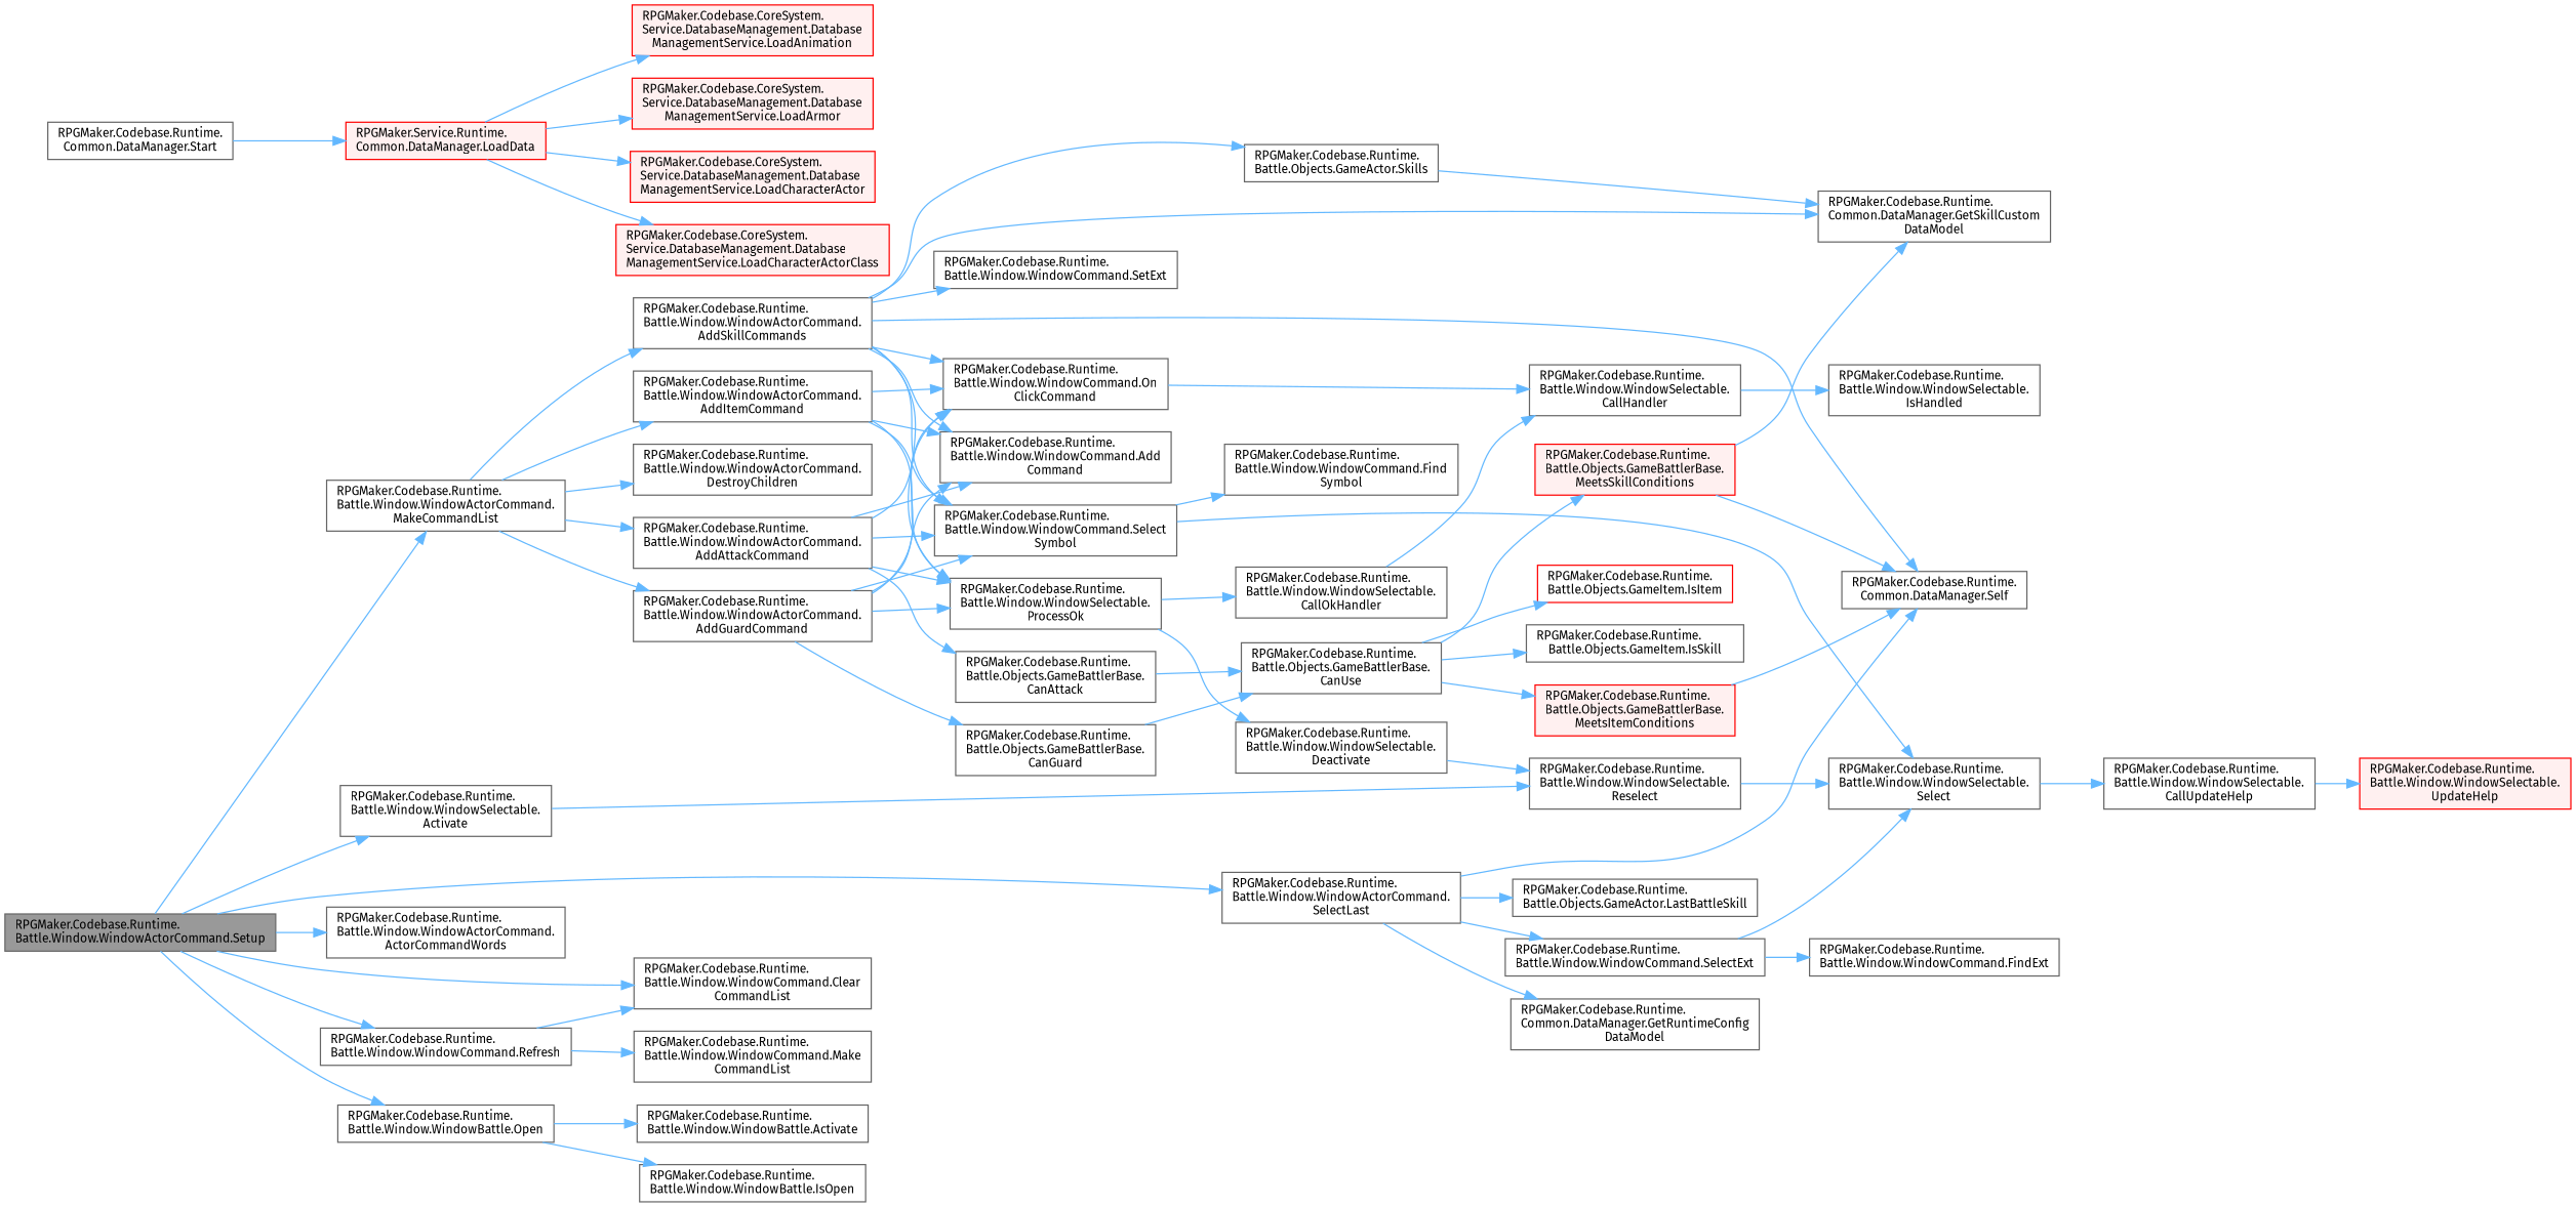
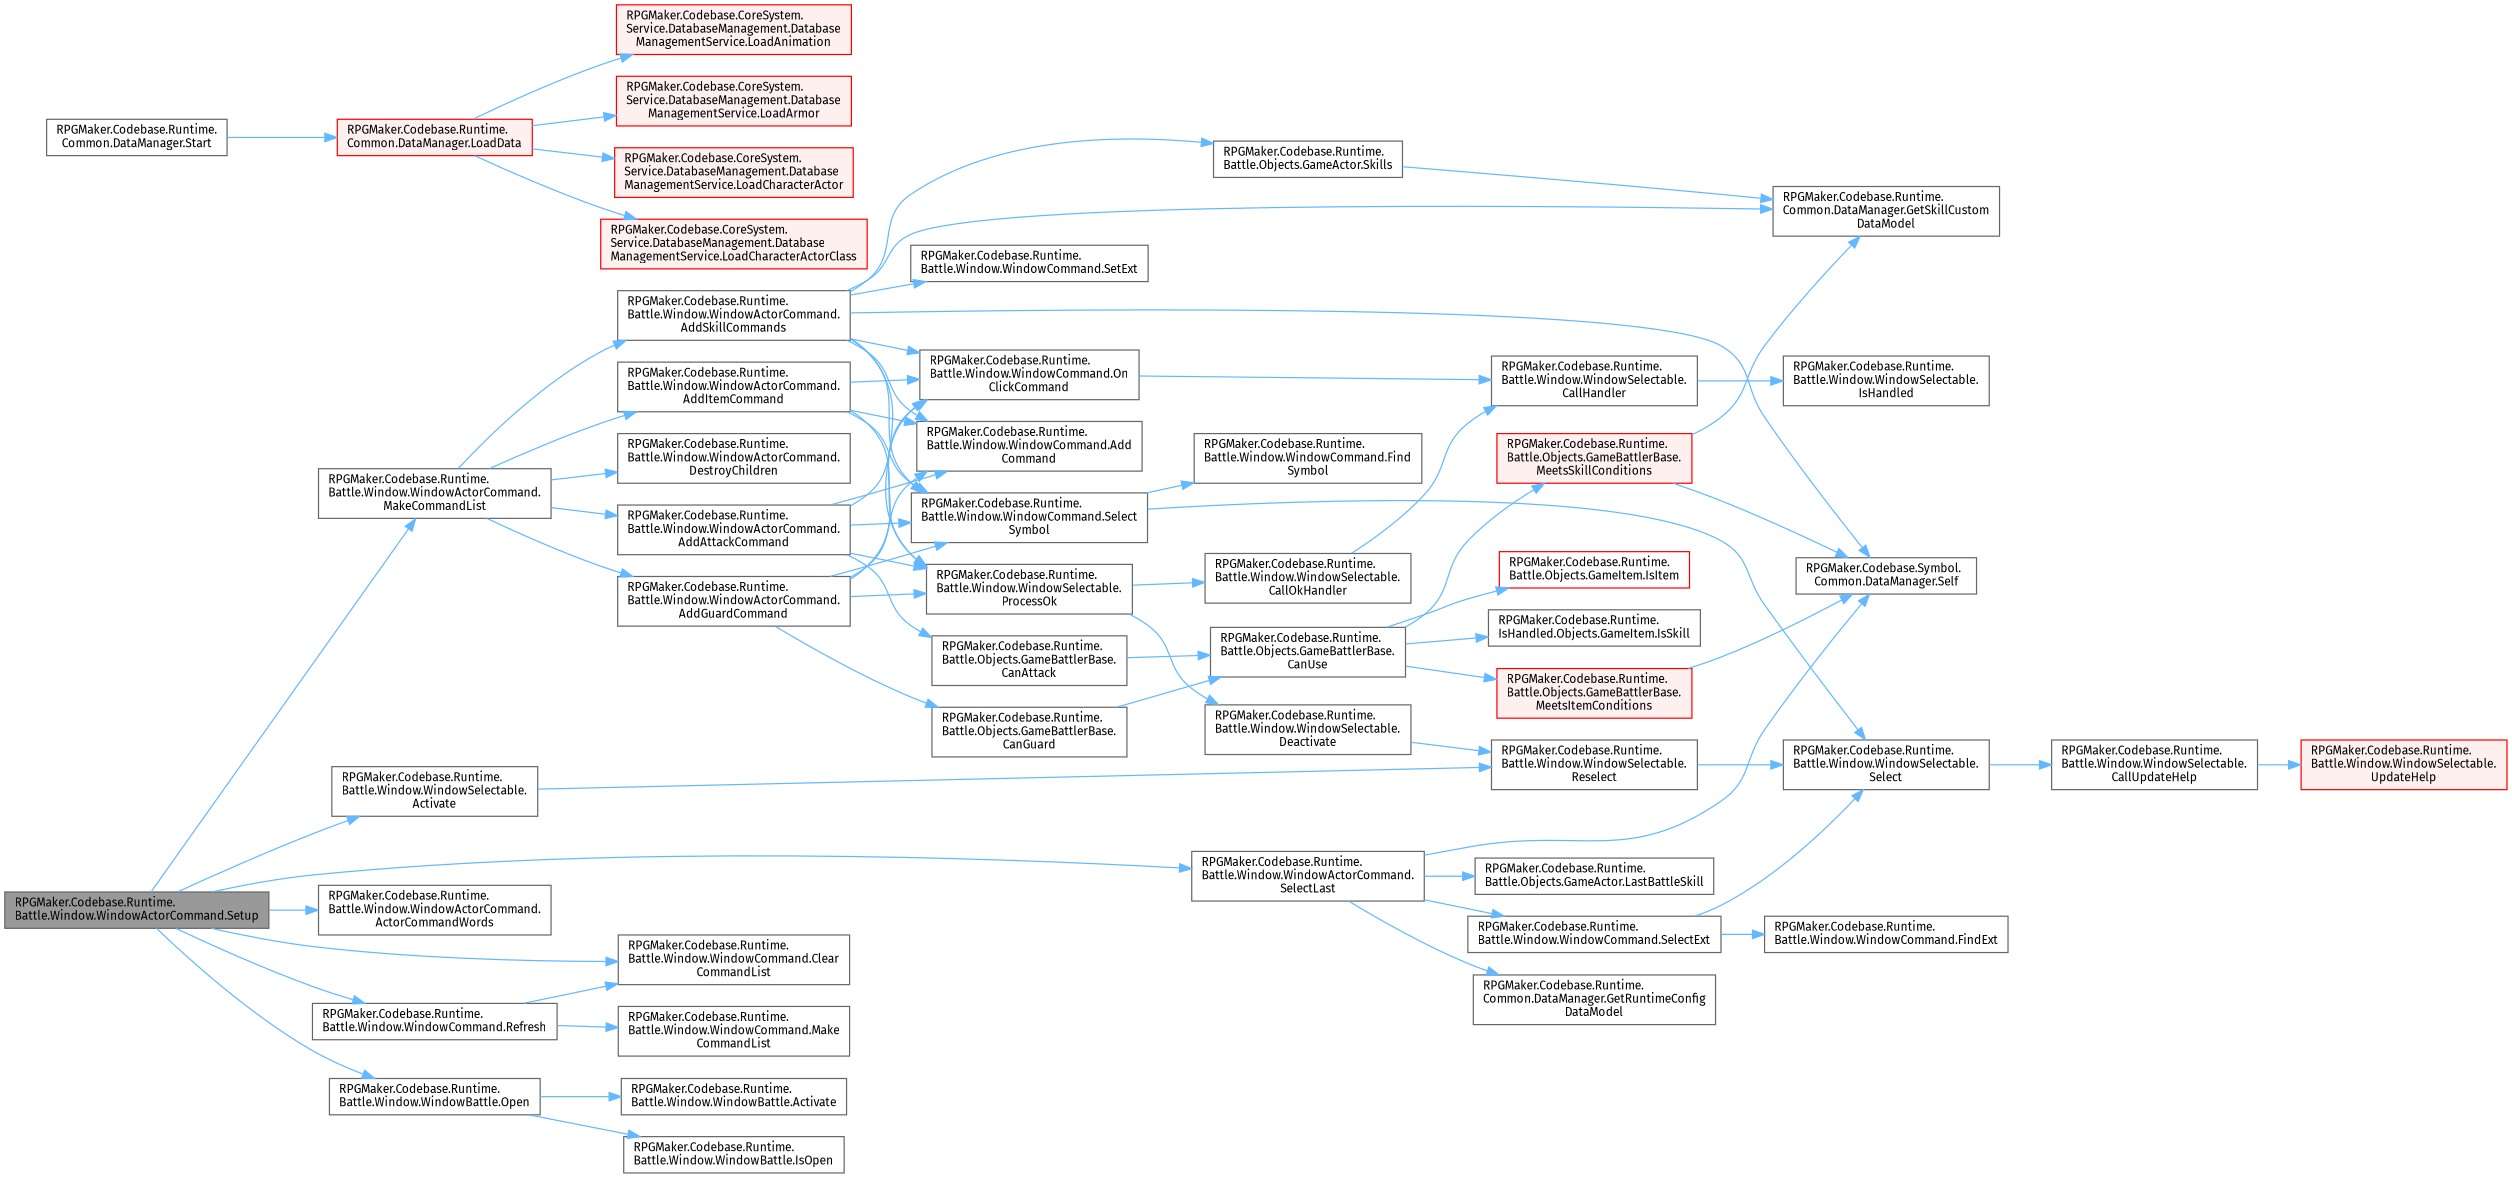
  digraph {
    fontname="Fira Sans"
    rankdir=LR
    node [color=grey40 fillcolor=white fontname="Fira Sans" fontsize=10 shape=box style=filled]
    edge [color=steelblue1 fontname="Fira Sans" fontsize=10 labelfontname=Helvetica labelfontsize=10 style=solid]
    n1 [color=gray40 fillcolor=grey60 fontcolor=black height=0.2 label="RPGMaker.Codebase.Runtime.\lBattle.Window.WindowActorCommand.Setup" width=0.4]
    n2 [height=0.2 label="RPGMaker.Codebase.Runtime.\lBattle.Window.WindowSelectable.\lActivate" width=0.4]
    n3 [height=0.2 label="RPGMaker.Codebase.Runtime.\lBattle.Window.WindowActorCommand.\lActorCommandWords" width=0.4]
    n4 [height=0.2 label="RPGMaker.Codebase.Runtime.\lBattle.Window.WindowCommand.Clear\lCommandList" width=0.4]
    n5 [height=0.2 label="RPGMaker.Codebase.Runtime.\lBattle.Window.WindowActorCommand.\lMakeCommandList" width=0.4]
    n6 [height=0.2 label="RPGMaker.Codebase.Runtime.\lBattle.Window.WindowBattle.Open" width=0.4]
    n7 [height=0.2 label="RPGMaker.Codebase.Runtime.\lBattle.Window.WindowCommand.Refresh" width=0.4]
    n8 [height=0.2 label="RPGMaker.Codebase.Runtime.\lBattle.Window.WindowActorCommand.\lSelectLast" width=0.4]
    n9 [height=0.2 label="RPGMaker.Codebase.Runtime.\lBattle.Window.WindowSelectable.\lReselect" width=0.4]
    n10 [height=0.2 label="RPGMaker.Codebase.Runtime.\lBattle.Window.WindowActorCommand.\lAddAttackCommand" width=0.4]
    n11 [height=0.2 label="RPGMaker.Codebase.Runtime.\lBattle.Window.WindowActorCommand.\lAddGuardCommand" width=0.4]
    n12 [height=0.2 label="RPGMaker.Codebase.Runtime.\lBattle.Window.WindowActorCommand.\lAddItemCommand" width=0.4]
    n13 [height=0.2 label="RPGMaker.Codebase.Runtime.\lBattle.Window.WindowActorCommand.\lAddSkillCommands" width=0.4]
    n14 [height=0.2 label="RPGMaker.Codebase.Runtime.\lBattle.Window.WindowActorCommand.\lDestroyChildren" width=0.4]
    n15 [height=0.2 label="RPGMaker.Codebase.Runtime.\lBattle.Window.WindowBattle.Activate" width=0.4]
    n16 [height=0.2 label="RPGMaker.Codebase.Runtime.\lBattle.Window.WindowBattle.IsOpen" width=0.4]
    n17 [height=0.2 label="RPGMaker.Codebase.Runtime.\lBattle.Window.WindowCommand.Make\lCommandList" width=0.4]
-   n18 [height=0.2 label="RPGMaker.Codebase.Runtime.\lCommon.DataManager.Self" width=0.4]
+   n18 [height=0.2 label="RPGMaker.Codebase.Symbol.\lCommon.DataManager.Self" width=0.4]
    n19 [height=0.2 label="RPGMaker.Codebase.Runtime.\lCommon.DataManager.GetRuntimeConfig\lDataModel" width=0.4]
    n20 [height=0.2 label="RPGMaker.Codebase.Runtime.\lBattle.Objects.GameActor.LastBattleSkill" width=0.4]
    n21 [height=0.2 label="RPGMaker.Codebase.Runtime.\lBattle.Window.WindowCommand.SelectExt" width=0.4]
    n22 [height=0.2 label="RPGMaker.Codebase.Runtime.\lBattle.Window.WindowSelectable.\lSelect" width=0.4]
    n23 [height=0.2 label="RPGMaker.Codebase.Runtime.\lBattle.Window.WindowSelectable.\lCallUpdateHelp" width=0.4]
    n24 [color=red fillcolor="#FFF0F0" height=0.2 label="RPGMaker.Codebase.Runtime.\lBattle.Window.WindowSelectable.\lUpdateHelp" width=0.4]
    n25 [height=0.2 label="RPGMaker.Codebase.Runtime.\lBattle.Window.WindowCommand.Add\lCommand" width=0.4]
    n26 [height=0.2 label="RPGMaker.Codebase.Runtime.\lBattle.Objects.GameBattlerBase.\lCanAttack" width=0.4]
    n27 [height=0.2 label="RPGMaker.Codebase.Runtime.\lBattle.Window.WindowCommand.On\lClickCommand" width=0.4]
    n28 [height=0.2 label="RPGMaker.Codebase.Runtime.\lBattle.Window.WindowSelectable.\lProcessOk" width=0.4]
    n29 [height=0.2 label="RPGMaker.Codebase.Runtime.\lBattle.Window.WindowCommand.Select\lSymbol" width=0.4]
    n30 [height=0.2 label="RPGMaker.Codebase.Runtime.\lBattle.Objects.GameBattlerBase.\lCanGuard" width=0.4]
    n31 [height=0.2 label="RPGMaker.Codebase.Runtime.\lCommon.DataManager.GetSkillCustom\lDataModel" width=0.4]
    n32 [height=0.2 label="RPGMaker.Codebase.Runtime.\lBattle.Window.WindowCommand.SetExt" width=0.4]
    n33 [height=0.2 label="RPGMaker.Codebase.Runtime.\lBattle.Objects.GameActor.Skills" width=0.4]
    n34 [height=0.2 label="RPGMaker.Codebase.Runtime.\lBattle.Objects.GameBattlerBase.\lCanUse" width=0.4]
    n35 [height=0.2 label="RPGMaker.Codebase.Runtime.\lBattle.Window.WindowSelectable.\lCallHandler" width=0.4]
    n36 [height=0.2 label="RPGMaker.Codebase.Runtime.\lBattle.Window.WindowSelectable.\lCallOkHandler" width=0.4]
    n37 [height=0.2 label="RPGMaker.Codebase.Runtime.\lBattle.Window.WindowSelectable.\lDeactivate" width=0.4]
    n38 [height=0.2 label="RPGMaker.Codebase.Runtime.\lBattle.Window.WindowCommand.Find\lSymbol" width=0.4]
    n39 [color=red height=0.2 label="RPGMaker.Codebase.Runtime.\lBattle.Objects.GameItem.IsItem" width=0.4]
-   n40 [height=0.2 label="RPGMaker.Codebase.Runtime.\lBattle.Objects.GameItem.IsSkill" width=0.4]
+   n40 [height=0.2 label="RPGMaker.Codebase.Runtime.\lIsHandled.Objects.GameItem.IsSkill" width=0.4]
    n41 [color=red fillcolor="#FFF0F0" height=0.2 label="RPGMaker.Codebase.Runtime.\lBattle.Objects.GameBattlerBase.\lMeetsItemConditions" width=0.4]
    n42 [color=red fillcolor="#FFF0F0" height=0.2 label="RPGMaker.Codebase.Runtime.\lBattle.Objects.GameBattlerBase.\lMeetsSkillConditions" width=0.4]
    n43 [height=0.2 label="RPGMaker.Codebase.Runtime.\lCommon.DataManager.Start" width=0.4]
-   n44 [color=red fillcolor="#FFF0F0" height=0.2 label="RPGMaker.Service.Runtime.\lCommon.DataManager.LoadData" width=0.4]
+   n44 [color=red fillcolor="#FFF0F0" height=0.2 label="RPGMaker.Codebase.Runtime.\lCommon.DataManager.LoadData" width=0.4]
    n45 [color=red fillcolor="#FFF0F0" height=0.2 label="RPGMaker.Codebase.CoreSystem.\lService.DatabaseManagement.Database\lManagementService.LoadAnimation" width=0.4]
    n46 [color=red fillcolor="#FFF0F0" height=0.2 label="RPGMaker.Codebase.CoreSystem.\lService.DatabaseManagement.Database\lManagementService.LoadArmor" width=0.4]
    n47 [color=red fillcolor="#FFF0F0" height=0.2 label="RPGMaker.Codebase.CoreSystem.\lService.DatabaseManagement.Database\lManagementService.LoadCharacterActor" width=0.4]
    n48 [color=red fillcolor="#FFF0F0" height=0.2 label="RPGMaker.Codebase.CoreSystem.\lService.DatabaseManagement.Database\lManagementService.LoadCharacterActorClass" width=0.4]
    n49 [height=0.2 label="RPGMaker.Codebase.Runtime.\lBattle.Window.WindowSelectable.\lIsHandled" width=0.4]
    n50 [height=0.2 label="RPGMaker.Codebase.Runtime.\lBattle.Window.WindowCommand.FindExt" width=0.4]
    n1 -> n2
    n1 -> n3
    n1 -> n4
    n1 -> n5
    n1 -> n6
    n1 -> n7
    n1 -> n8
    n2 -> n9
    n5 -> n10
    n5 -> n11
    n5 -> n12
    n5 -> n13
    n5 -> n14
    n6 -> n15
    n6 -> n16
    n7 -> n4
    n7 -> n17
    n8 -> n18
    n8 -> n19
    n8 -> n20
    n8 -> n21
    n9 -> n22
    n10 -> n25
    n10 -> n26
    n10 -> n27
    n10 -> n28
    n10 -> n29
    n11 -> n25
    n11 -> n27
    n11 -> n28
    n11 -> n29
    n11 -> n30
    n12 -> n25
    n12 -> n27
    n12 -> n28
    n12 -> n29
    n13 -> n18
    n13 -> n25
    n13 -> n27
    n13 -> n28
    n13 -> n29
    n13 -> n31
    n13 -> n32
    n13 -> n33
    n21 -> n22
    n21 -> n50
    n22 -> n23
    n23 -> n24
    n26 -> n34
    n27 -> n35
    n28 -> n36
    n28 -> n37
    n29 -> n22
    n29 -> n38
    n30 -> n34
    n33 -> n31
    n34 -> n39
    n34 -> n40
    n34 -> n41
    n34 -> n42
    n35 -> n49
    n36 -> n35
    n37 -> n9
    n41 -> n18
    n42 -> n18
    n42 -> n31
    n43 -> n44
    n44 -> n45
    n44 -> n46
    n44 -> n47
    n44 -> n48
  }
